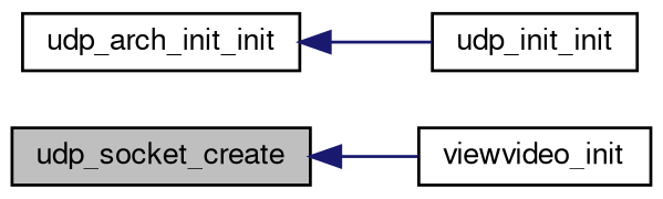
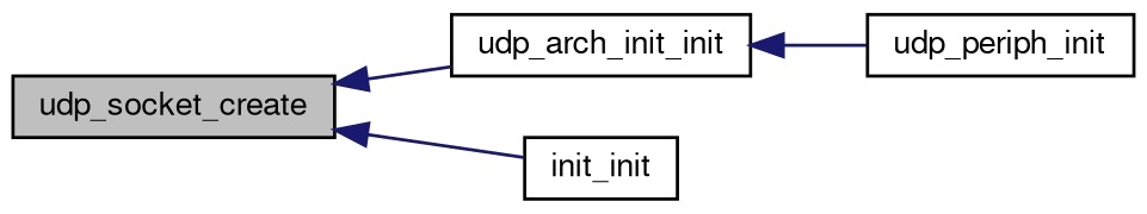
  digraph {
    rankdir=LR
    node [color=black fillcolor=white fontname=FreeSans fontsize=10 shape=record style=filled]
    edge [color=midnightblue dir=back fontname=FreeSans fontsize=10 labelfontname=FreeSans labelfontsize=10 style=solid]
    n1 [fillcolor=grey75 fontcolor=black height=0.2 label=udp_socket_create width=0.4]
    n2 [height=0.2 label=udp_arch_init_init width=0.4]
-   n3 [height=0.2 label=viewvideo_init width=0.4]
-   n4 [height=0.2 label=udp_init_init width=0.4]
+   n3 [height=0.2 label=init_init width=0.4]
+   n4 [height=0.2 label=udp_periph_init width=0.4]
+   n1 -> n2
    n1 -> n3
    n2 -> n4
  }
